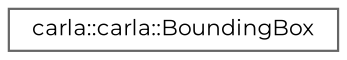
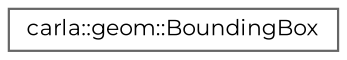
  digraph {
    rankdir=LR
    fontname=Montserrat
-   n1 [color=grey40 fillcolor=white fontname=Montserrat fontsize=10 height=0.2 label="carla::carla::BoundingBox" shape=box style=filled width=0.4]
+   n1 [color=grey40 fillcolor=white fontname=Montserrat fontsize=10 height=0.2 label="carla::geom::BoundingBox" shape=box style=filled width=0.4]
  }
